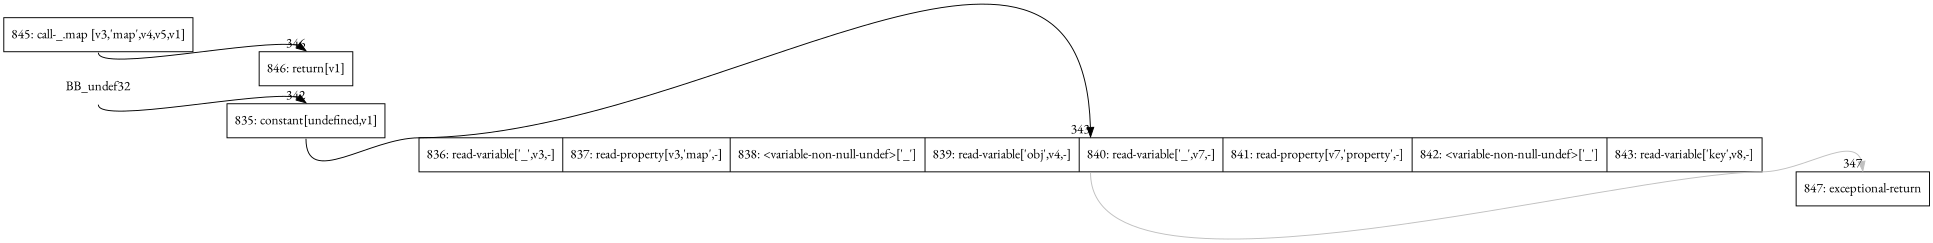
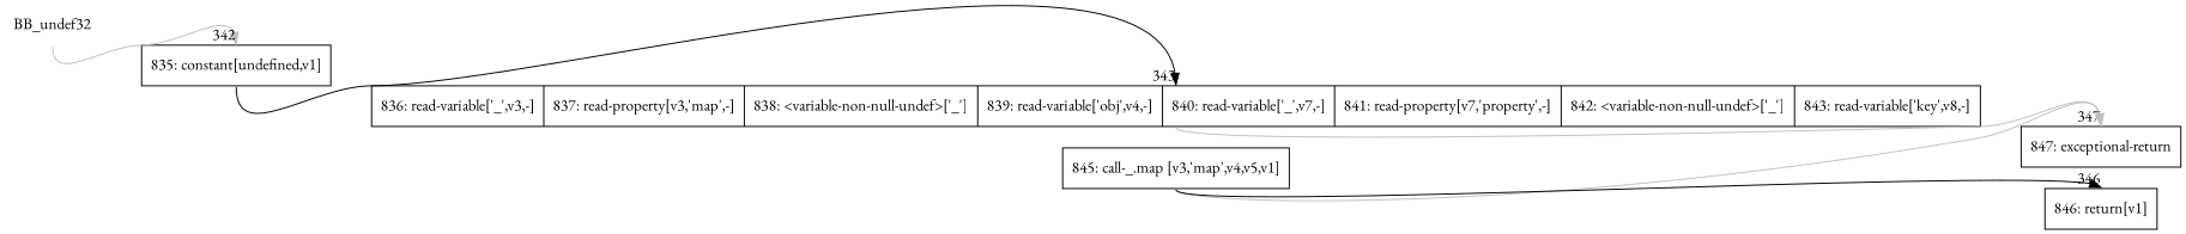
  digraph {
    fontname="EB Garamond"
    rankdir=LR
    node [fontname="EB Garamond" shape=record]
    edge [fontname="EB Garamond" headport=n tailport=s]
    n1 [label=BB_undef32 shape=none]
    n2 [label="{835: constant[undefined,v1]}"]
    n3 [label="{836: read-variable['_',v3,-]|837: read-property[v3,'map',-]|838: \<variable-non-null-undef\>['_']|839: read-variable['obj',v4,-]|840: read-variable['_',v7,-]|841: read-property[v7,'property',-]|842: \<variable-non-null-undef\>['_']|843: read-variable['key',v8,-]}"]
    n4 [label="{847: exceptional-return}"]
    n5 [label="{845: call-_.map [v3,'map',v4,v5,v1]}"]
    n6 [label="{846: return[v1]}"]
-   n1 -> n2 [headlabel="    342"]
+   n1 -> n2 [headlabel="    342" color=gray]
    n2 -> n3 [headlabel="      343"]
    n3 -> n4 [color=gray headlabel="      347"]
+   n5 -> n4 [color=gray]
    n5 -> n6 [headlabel="      346"]
  }
